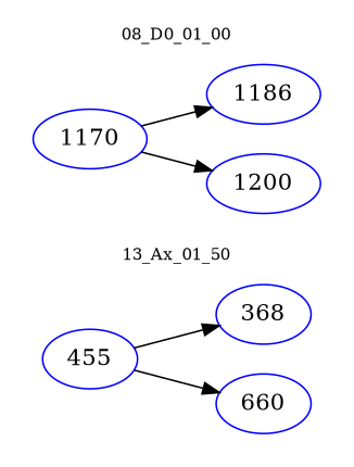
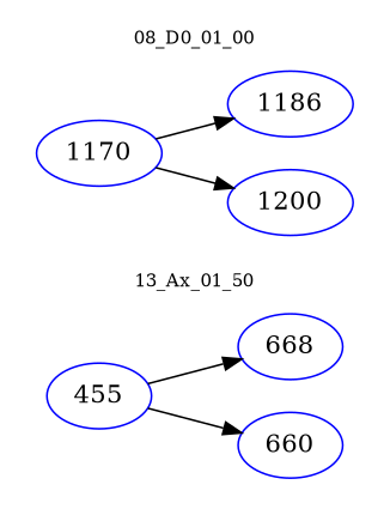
  digraph {
    rankdir=LR
    node [color=blue]
    edge [color=black]
    n1 [label=455]
    n2 [label=660]
-   n3 [label=368]
+   n3 [label=668]
    n4 [label=1170]
    n5 [label=1200]
    n6 [label=1186]
    subgraph cluster_1 {
      color=white
      fontsize=10
      label="13_Ax_01_50"
      n1
      n2
      n3
    }
    subgraph cluster_2 {
      color=white
      fontsize=10
      label="08_D0_01_00"
      n4
      n5
      n6
    }
    n1 -> n2
    n1 -> n3
    n4 -> n5
    n4 -> n6
  }
